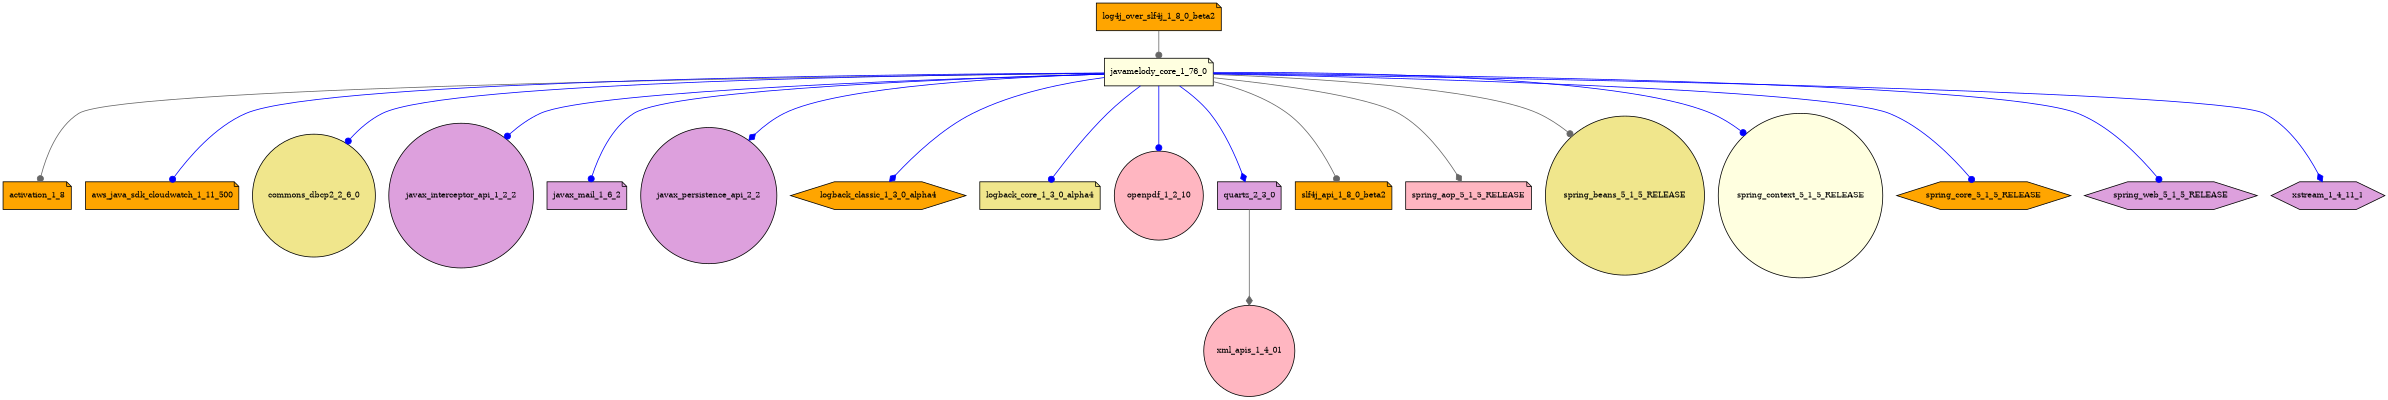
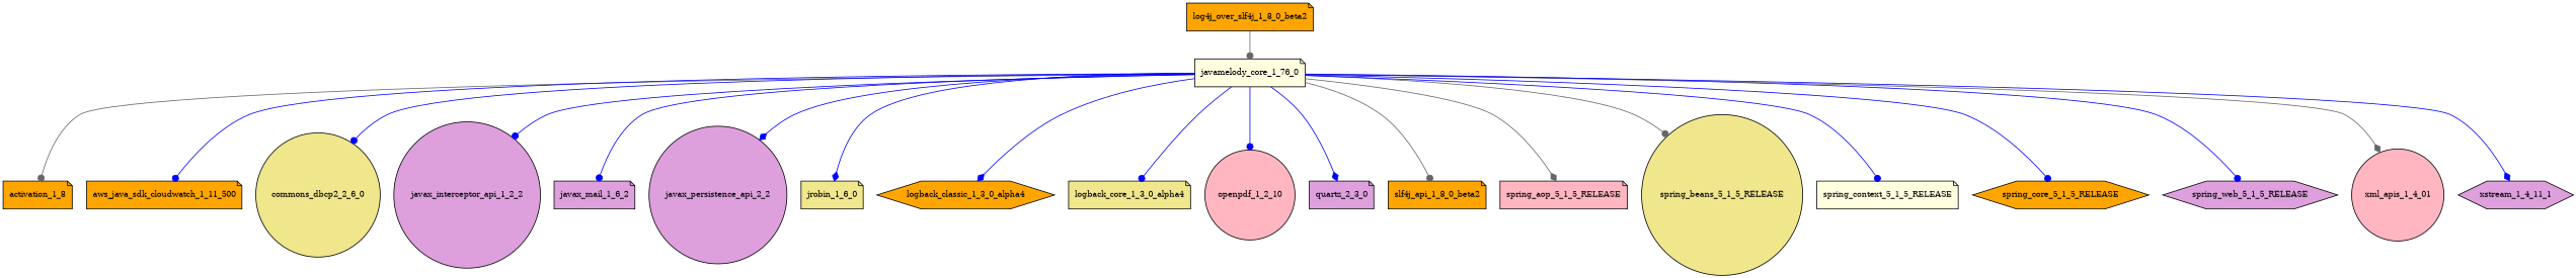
  digraph {
    node [fillcolor=orange fontsize=10.0 shape=note style=filled]
    edge [arrowhead=dot color=blue]
    javamelody_core_1_76_0 [fillcolor=lightyellow]
    n2 [label=activation_1_8]
    aws_java_sdk_cloudwatch_1_11_500
    commons_dbcp2_2_6_0 [fillcolor=khaki shape=circle]
    javax_interceptor_api_1_2_2 [fillcolor=plum shape=circle]
    javax_mail_1_6_2 [fillcolor=plum]
    javax_persistence_api_2_2 [fillcolor=plum shape=circle]
+   jrobin_1_6_0 [fillcolor=khaki]
    logback_classic_1_3_0_alpha4 [shape=hexagon]
    logback_core_1_3_0_alpha4 [fillcolor=khaki]
    openpdf_1_2_10 [fillcolor=lightpink shape=circle]
    quartz_2_3_0 [fillcolor=plum]
    slf4j_api_1_8_0_beta2
    spring_aop_5_1_5_RELEASE [fillcolor=lightpink]
    spring_beans_5_1_5_RELEASE [fillcolor=khaki shape=circle]
-   spring_context_5_1_5_RELEASE [fillcolor=lightyellow shape=circle]
+   spring_context_5_1_5_RELEASE [fillcolor=lightyellow]
    spring_core_5_1_5_RELEASE [shape=hexagon]
    spring_web_5_1_5_RELEASE [fillcolor=plum shape=hexagon]
    xml_apis_1_4_01 [fillcolor=lightpink shape=circle]
    xstream_1_4_11_1 [fillcolor=plum shape=hexagon]
    log4j_over_slf4j_1_8_0_beta2
    javamelody_core_1_76_0 -> n2 [color=gray40]
    javamelody_core_1_76_0 -> aws_java_sdk_cloudwatch_1_11_500
    javamelody_core_1_76_0 -> commons_dbcp2_2_6_0
    javamelody_core_1_76_0 -> javax_interceptor_api_1_2_2
    javamelody_core_1_76_0 -> javax_mail_1_6_2
    javamelody_core_1_76_0 -> javax_persistence_api_2_2 [arrowhead=diamond]
+   javamelody_core_1_76_0 -> jrobin_1_6_0 [arrowhead=diamond]
    javamelody_core_1_76_0 -> logback_classic_1_3_0_alpha4 [arrowhead=diamond]
    javamelody_core_1_76_0 -> logback_core_1_3_0_alpha4
    javamelody_core_1_76_0 -> openpdf_1_2_10
    javamelody_core_1_76_0 -> quartz_2_3_0 [arrowhead=diamond]
    javamelody_core_1_76_0 -> slf4j_api_1_8_0_beta2 [color=gray40]
    javamelody_core_1_76_0 -> spring_aop_5_1_5_RELEASE [arrowhead=diamond color=gray40]
    javamelody_core_1_76_0 -> spring_beans_5_1_5_RELEASE [color=gray40]
    javamelody_core_1_76_0 -> spring_context_5_1_5_RELEASE
    javamelody_core_1_76_0 -> spring_core_5_1_5_RELEASE
    javamelody_core_1_76_0 -> spring_web_5_1_5_RELEASE
-   quartz_2_3_0 -> xml_apis_1_4_01 [arrowhead=diamond color=gray40]
+   javamelody_core_1_76_0 -> xml_apis_1_4_01 [arrowhead=diamond color=gray40]
    javamelody_core_1_76_0 -> xstream_1_4_11_1 [arrowhead=diamond]
    log4j_over_slf4j_1_8_0_beta2 -> javamelody_core_1_76_0 [color=gray40]
  }
